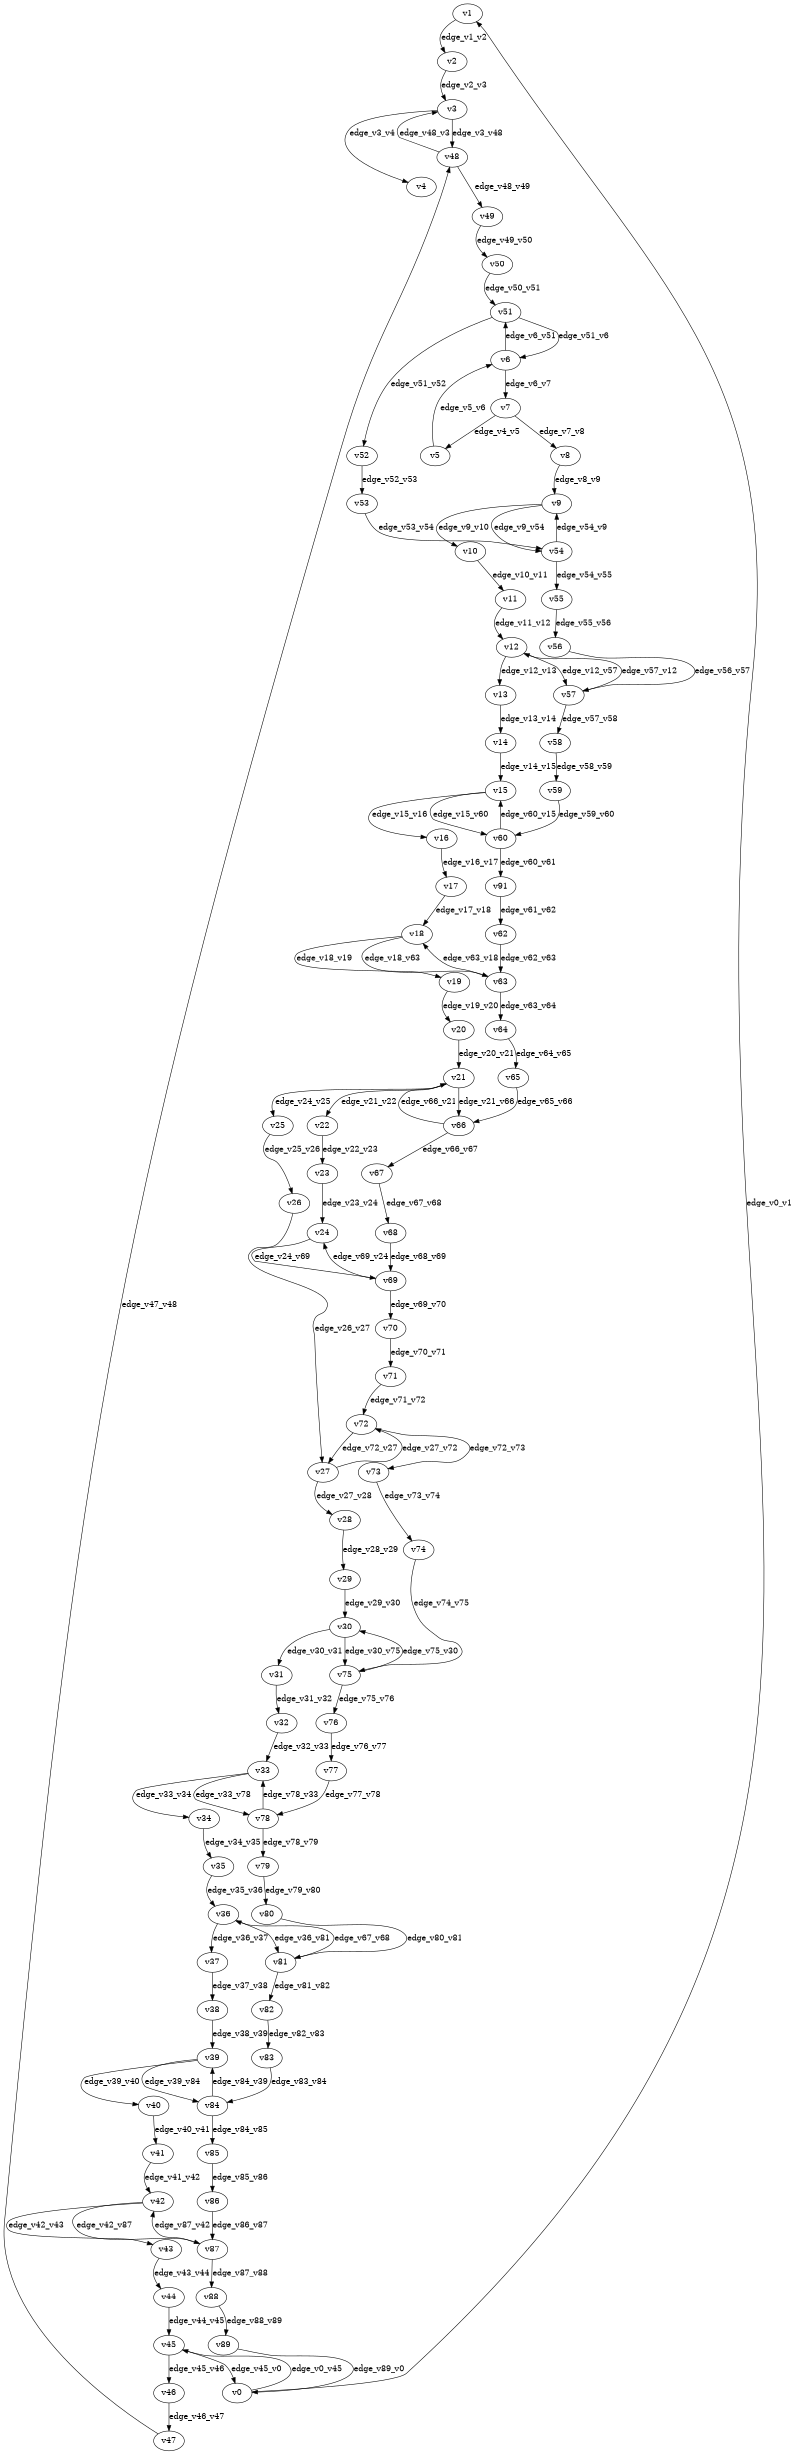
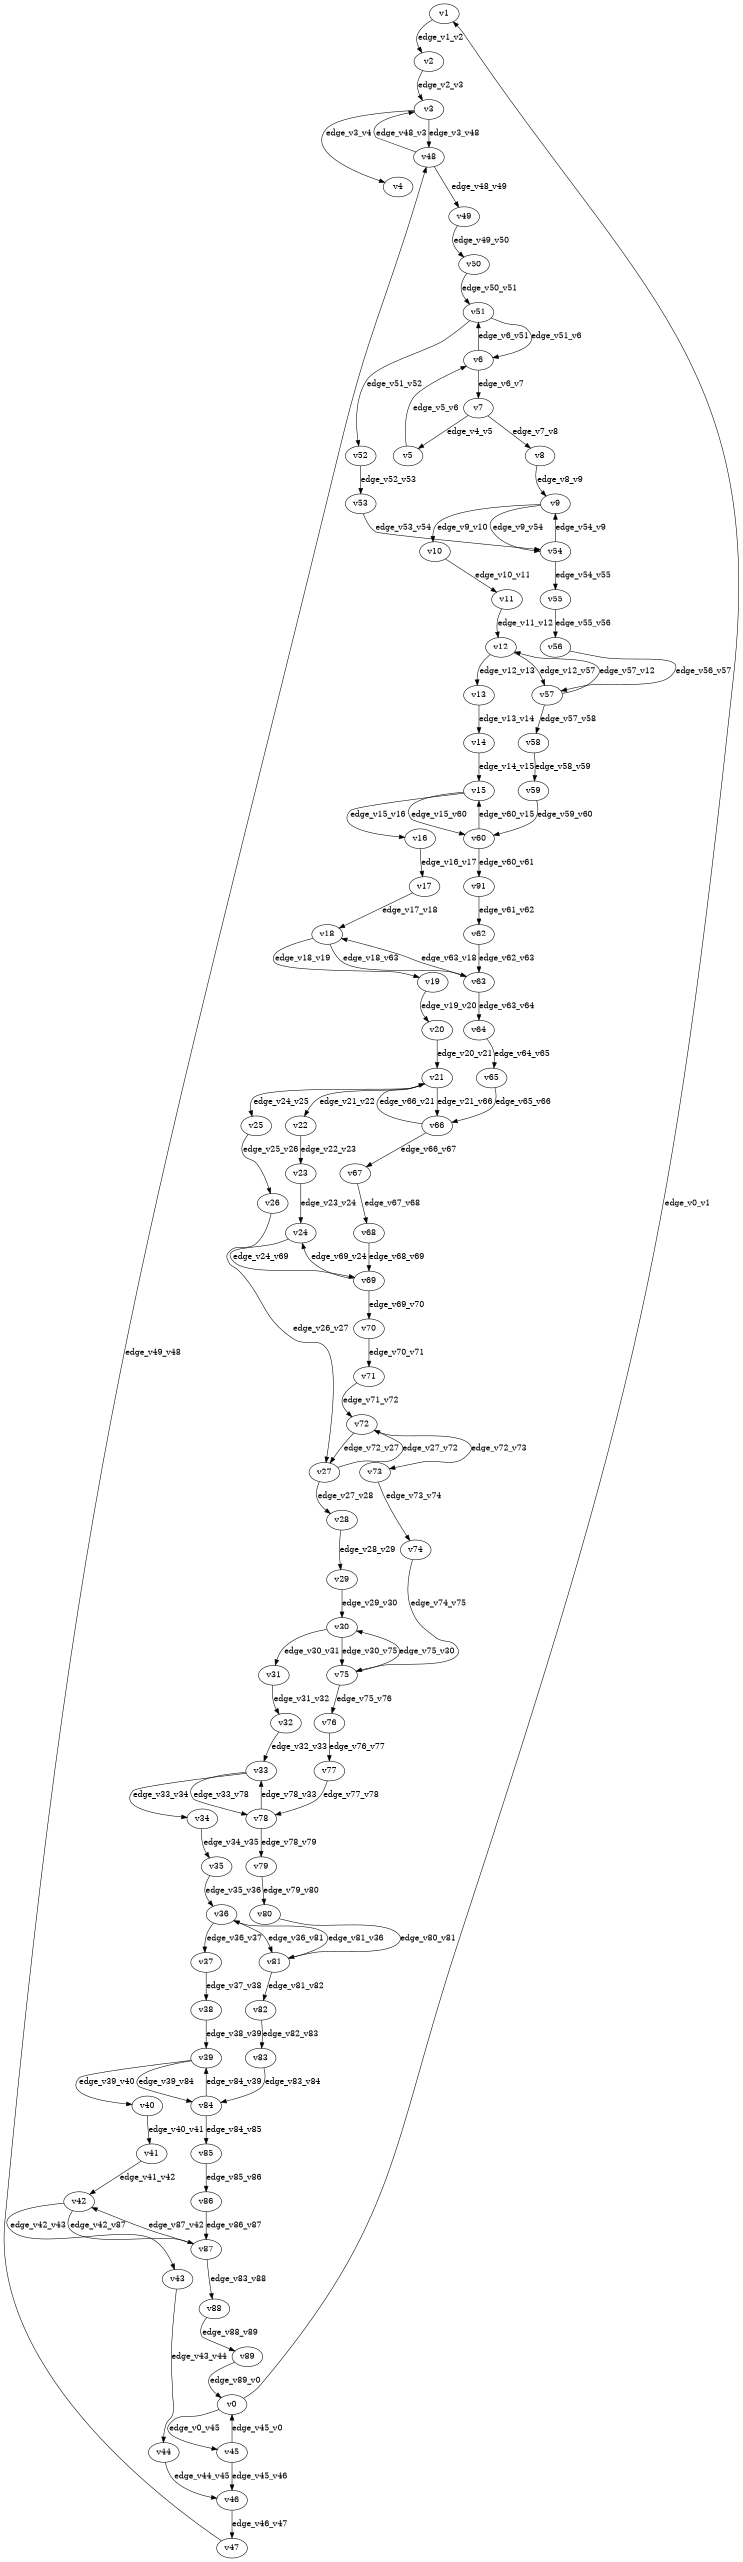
  digraph {
    node [player=0]
    edge [discount=0.916 weight=-4.50]
    v1 [player=1]
    v0
    v45
    v2
    v46 [player=1]
    v3
    v4 [player=1]
    v48
    v49 [player=1]
    v5
    v6
    v7 [player=1]
    v51
    v8
    v52 [player=1]
    v9
    v10 [player=1]
    v54
    v11
    v55 [player=1]
    v12
    v13 [player=1]
    v57
    v14
    v58 [player=1]
    v15
    v16 [player=1]
    v60
    v17
    n30 [label=v91 player=1]
    v18
    v19 [player=1]
    v63
    v20
    v64 [player=1]
    v21
    v22 [player=1]
    v66
    v25 [player=1]
    v23
    v67 [player=1]
    v24
    v69
    v26
    v70 [player=1]
    v27
    v28 [player=1]
    v72
    v29
    v73 [player=1]
    v30
    v31 [player=1]
    v75
    v32
    v76 [player=1]
    v33
    v34 [player=1]
    v78
    v35
    v79 [player=1]
    v36
    v37 [player=1]
    v81
    v38
    v82 [player=1]
    v39
    v40 [player=1]
    v84
    v41
    v85 [player=1]
    v42
    v43 [player=1]
    v87
    v44
    v88 [player=1]
    v47
    v50
    v53
    v56
    v59
    v62
    v65
    v68
    v71
    v74
    v77
    v80
    v83
    v86
    v89
    v1 -> v2 [label=edge_v1_v2]
    v0 -> v1 [label=edge_v0_v1 weight=-7.00]
    v0 -> v45 [label=edge_v0_v45 weight=-6.14]
    v45 -> v0 [label=edge_v45_v0 weight=1.75]
    v45 -> v46 [label=edge_v45_v46 weight=5.50]
    v2 -> v3 [label=edge_v2_v3 weight=-2.00]
    v46 -> v47 [label=edge_v46_v47 weight=8.00]
    v3 -> v4 [label=edge_v3_v4 weight=0.50]
    v3 -> v48 [label=edge_v3_v48 weight=3.17]
    v48 -> v3 [label=edge_v48_v3 weight=-8.32]
    v48 -> v49 [label=edge_v48_v49 weight=-7.00]
    v49 -> v50 [label=edge_v49_v50]
    v5 -> v6 [label=edge_v5_v6 weight=5.50]
    v6 -> v7 [label=edge_v6_v7 weight=8.00]
    v6 -> v51 [label=edge_v6_v51 weight=8.22]
    v7 -> v5 [label=edge_v4_v5 weight=3.00]
    v7 -> v8 [label=edge_v7_v8 weight=-9.50]
    v51 -> v6 [label=edge_v51_v6 weight=-1.32]
    v51 -> v52 [label=edge_v51_v52 weight=0.50]
    v8 -> v9 [label=edge_v8_v9 weight=-7.00]
    v52 -> v53 [label=edge_v52_v53 weight=3.00]
    v9 -> v10 [label=edge_v9_v10]
    v9 -> v54 [label=edge_v9_v54 weight=-4.55]
    v10 -> v11 [label=edge_v10_v11 weight=-2.00]
    v54 -> v9 [label=edge_v54_v9 weight=11.57]
    v54 -> v55 [label=edge_v54_v55 weight=8.00]
    v11 -> v12 [label=edge_v11_v12 weight=0.50]
    v55 -> v56 [label=edge_v55_v56 weight=-9.50]
    v12 -> v13 [label=edge_v12_v13 weight=3.00]
    v12 -> v57 [label=edge_v12_v57 weight=3.17]
    v13 -> v14 [label=edge_v13_v14 weight=5.50]
    v57 -> v12 [label=edge_v57_v12 weight=-8.34]
    v57 -> v58 [label=edge_v57_v58]
    v14 -> v15 [label=edge_v14_v15 weight=8.00]
    v58 -> v59 [label=edge_v58_v59 weight=-2.00]
    v15 -> v16 [label=edge_v15_v16 weight=-9.50]
    v15 -> v60 [label=edge_v15_v60 weight=-13.38]
    v16 -> v17 [label=edge_v16_v17 weight=-7.00]
    v60 -> v15 [label=edge_v60_v15 weight=6.63]
    v60 -> n30 [label=edge_v60_v61 weight=3.00]
    v17 -> v18 [label=edge_v17_v18]
    n30 -> v62 [label=edge_v61_v62 weight=5.50]
    v18 -> v19 [label=edge_v18_v19 weight=-2.00]
    v18 -> v63 [label=edge_v18_v63 weight=-3.27]
    v19 -> v20 [label=edge_v19_v20 weight=0.50]
    v63 -> v18 [label=edge_v63_v18 weight=-6.71]
    v63 -> v64 [label=edge_v63_v64 weight=-9.50]
    v20 -> v21 [label=edge_v20_v21 weight=3.00]
    v64 -> v65 [label=edge_v64_v65 weight=-7.00]
    v21 -> v22 [label=edge_v21_v22 weight=5.50]
    v21 -> v66 [label=edge_v21_v66 weight=6.71]
    v21 -> v25 [label=edge_v24_v25 weight=-7.00]
    v22 -> v23 [label=edge_v22_v23 weight=8.00]
    v66 -> v21 [label=edge_v66_v21 weight=-0.43]
    v66 -> v67 [label=edge_v66_v67 weight=-2.00]
    v25 -> v26 [label=edge_v25_v26]
    v23 -> v24 [label=edge_v23_v24 weight=-9.50]
    v67 -> v68 [label=edge_v67_v68 weight=0.50]
    v24 -> v69 [label=edge_v24_v69 weight=-3.81]
    v69 -> v24 [label=edge_v69_v24 weight=2.19]
    v69 -> v70 [label=edge_v69_v70 weight=5.50]
    v26 -> v27 [label=edge_v26_v27 weight=-2.00]
    v70 -> v71 [label=edge_v70_v71 weight=8.00]
    v27 -> v28 [label=edge_v27_v28 weight=0.50]
    v27 -> v72 [label=edge_v27_v72 weight=-2.22]
    v28 -> v29 [label=edge_v28_v29 weight=3.00]
    v72 -> v27 [label=edge_v72_v27 weight=-5.30]
    v72 -> v73 [label=edge_v72_v73 weight=-7.00]
    v29 -> v30 [label=edge_v29_v30 weight=5.50]
    v73 -> v74 [label=edge_v73_v74]
    v30 -> v31 [label=edge_v30_v31 weight=8.00]
    v30 -> v75 [label=edge_v30_v75 weight=10.88]
    v31 -> v32 [label=edge_v31_v32 weight=-9.50]
    v75 -> v30 [label=edge_v75_v30 weight=2.88]
    v75 -> v76 [label=edge_v75_v76 weight=0.50]
    v32 -> v33 [label=edge_v32_v33 weight=-7.00]
    v76 -> v77 [label=edge_v76_v77 weight=3.00]
    v33 -> v34 [label=edge_v33_v34]
    v33 -> v78 [label=edge_v33_v78 weight=-7.11]
    v34 -> v35 [label=edge_v34_v35 weight=-2.00]
    v78 -> v33 [label=edge_v78_v33 weight=8.99]
    v78 -> v79 [label=edge_v78_v79 weight=8.00]
    v35 -> v36 [label=edge_v35_v36 weight=0.50]
    v79 -> v80 [label=edge_v79_v80 weight=-9.50]
    v36 -> v37 [label=edge_v36_v37 weight=3.00]
    v36 -> v81 [label=edge_v36_v81 weight=3.41]
    v37 -> v38 [label=edge_v37_v38 weight=5.50]
-   v81 -> v36 [label=edge_v67_v68 weight=-0.84]
+   v81 -> v36 [label=edge_v81_v36 weight=-0.84]
    v81 -> v82 [label=edge_v81_v82]
    v38 -> v39 [label=edge_v38_v39 weight=8.00]
    v82 -> v83 [label=edge_v82_v83 weight=-2.00]
    v39 -> v40 [label=edge_v39_v40 weight=-9.50]
    v39 -> v84 [label=edge_v39_v84 weight=-7.25]
    v40 -> v41 [label=edge_v40_v41 weight=-7.00]
    v84 -> v39 [label=edge_v84_v39 weight=6.77]
    v84 -> v85 [label=edge_v84_v85 weight=3.00]
    v41 -> v42 [label=edge_v41_v42]
    v85 -> v86 [label=edge_v85_v86 weight=5.50]
    v42 -> v43 [label=edge_v42_v43 weight=-2.00]
    v42 -> v87 [label=edge_v42_v87 weight=-4.19]
    v43 -> v44 [label=edge_v43_v44 weight=0.50]
    v87 -> v42 [label=edge_v87_v42 weight=-7.07]
-   v87 -> v88 [label=edge_v87_v88 weight=-9.50]
-   v44 -> v45 [label=edge_v44_v45 weight=3.00]
+   v87 -> v88 [label=edge_v83_v88 weight=-9.50]
+   v44 -> v46 [label=edge_v44_v45 weight=3.00]
    v88 -> v89 [label=edge_v88_v89 weight=-7.00]
-   v47 -> v48 [label=edge_v47_v48 weight=-9.50]
+   v47 -> v48 [label=edge_v49_v48 weight=-9.50]
    v50 -> v51 [label=edge_v50_v51 weight=-2.00]
    v53 -> v54 [label=edge_v53_v54 weight=5.50]
    v56 -> v57 [label=edge_v56_v57 weight=-7.00]
    v59 -> v60 [label=edge_v59_v60 weight=0.50]
    v62 -> v63 [label=edge_v62_v63 weight=8.00]
    v65 -> v66 [label=edge_v65_v66]
    v68 -> v69 [label=edge_v68_v69 weight=3.00]
    v71 -> v72 [label=edge_v71_v72 weight=-9.50]
    v74 -> v75 [label=edge_v74_v75 weight=-2.00]
    v77 -> v78 [label=edge_v77_v78 weight=5.50]
    v80 -> v81 [label=edge_v80_v81 weight=-7.00]
    v83 -> v84 [label=edge_v83_v84 weight=0.50]
    v86 -> v87 [label=edge_v86_v87 weight=8.00]
    v89 -> v0 [label=edge_v89_v0]
  }
